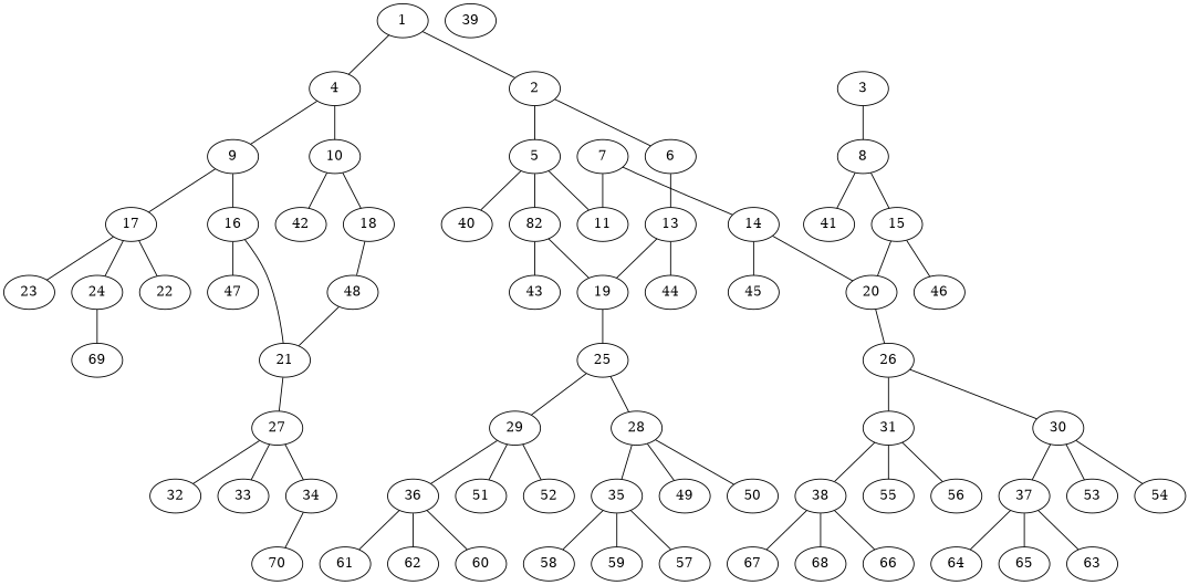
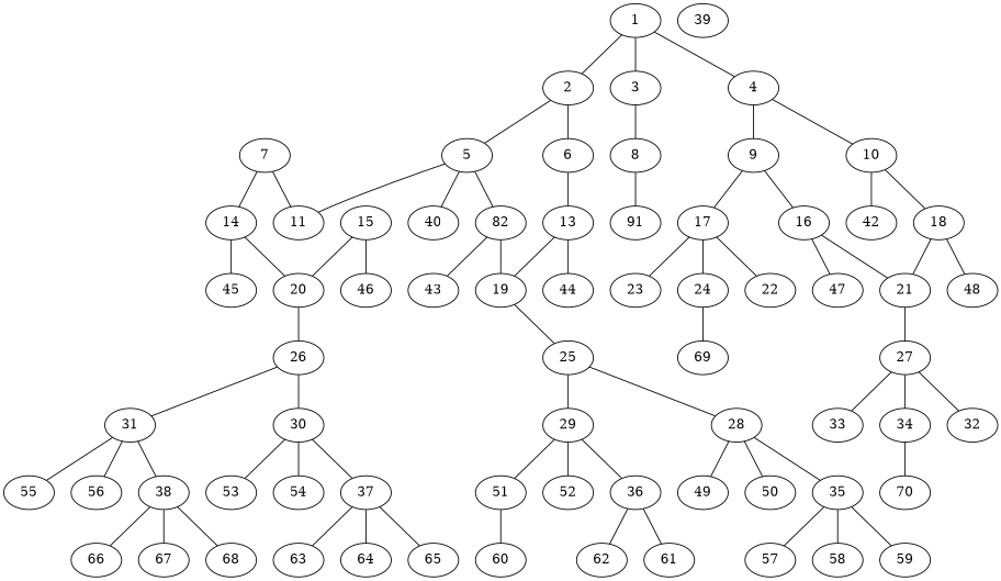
  graph {
    node [chem=H]
    edge [valence=1]
    1 [chem=C]
    2 [chem=C]
    3 [chem=C]
    4 [chem=C]
    5 [chem=C]
    6 [chem=C]
    8 [chem=C]
    9 [chem=C]
    10 [chem=C]
    11 [chem=O]
    n11 [chem=C label=82]
    40
    13 [chem=C]
    7 [chem=C]
    14 [chem=C]
    15 [chem=C]
-   41
+   41 [label=91]
    16 [chem=C]
    17 [chem=S]
    18 [chem=C]
    42
    19 [chem=C]
    43
    44
    20 [chem=C]
    45
    46
    21 [chem=C]
    47
    22 [chem=O]
    23 [chem=O]
    24 [chem=O]
    48
    25 [chem=N]
    26 [chem=N]
    27 [chem=S]
    69
    28 [chem=C]
    29 [chem=C]
    30 [chem=C]
    31 [chem=C]
    32 [chem=O]
    33 [chem=O]
    34 [chem=O]
    35 [chem=C]
    49
    50
    36 [chem=C]
    51
    52
    37 [chem=C]
    53
    54
    38 [chem=C]
    55
    56
    70
    57
    58
    59
    60
    61
    62
    63
    64
    65
    66
    67
    68
    39 [chem=Na]
    1 -- 2
+   1 -- 3 [valence=2]
    1 -- 4
    2 -- 5 [valence=2]
    2 -- 6
    3 -- 8
    4 -- 9 [valence=2]
    4 -- 10
    5 -- 11
    5 -- n11
    5 -- 40
    6 -- 13 [valence=2]
-   8 -- 15 [valence=2]
    8 -- 41
    9 -- 16
    9 -- 17
    10 -- 18 [valence=2]
    10 -- 42
    n11 -- 19 [valence=2]
    n11 -- 43
    13 -- 19
    13 -- 44
    7 -- 11
    7 -- 14 [valence=2]
    14 -- 20
    14 -- 45
    15 -- 20
    15 -- 46
    16 -- 21 [valence=2]
    16 -- 47
    17 -- 22 [valence=2]
    17 -- 23 [valence=2]
    17 -- 24
-   48 -- 21
+   18 -- 21
    18 -- 48
    19 -- 25
    20 -- 26 [valence=2]
    21 -- 27
    24 -- 69
    25 -- 28
    25 -- 29
    26 -- 30
    26 -- 31
    27 -- 32 [valence=2]
    27 -- 33 [valence=2]
    27 -- 34
    28 -- 35
    28 -- 49
    28 -- 50
    29 -- 36
    29 -- 51
    29 -- 52
    30 -- 37
    30 -- 53
    30 -- 54
    31 -- 38
    31 -- 55
    31 -- 56
    34 -- 70
    35 -- 57
    35 -- 58
    35 -- 59
-   36 -- 60
+   51 -- 60
    36 -- 61
    36 -- 62
    37 -- 63
    37 -- 64
    37 -- 65
    38 -- 66
    38 -- 67
    38 -- 68
  }
